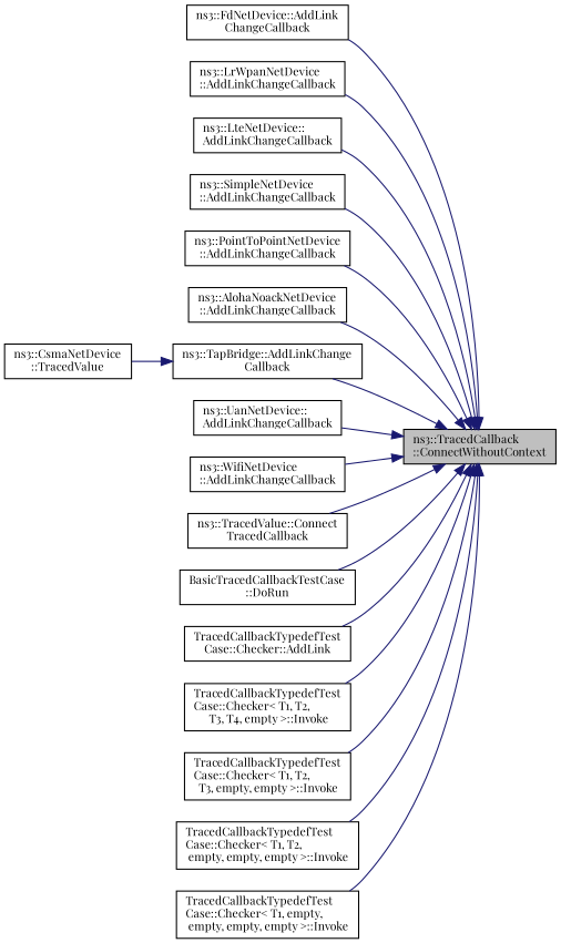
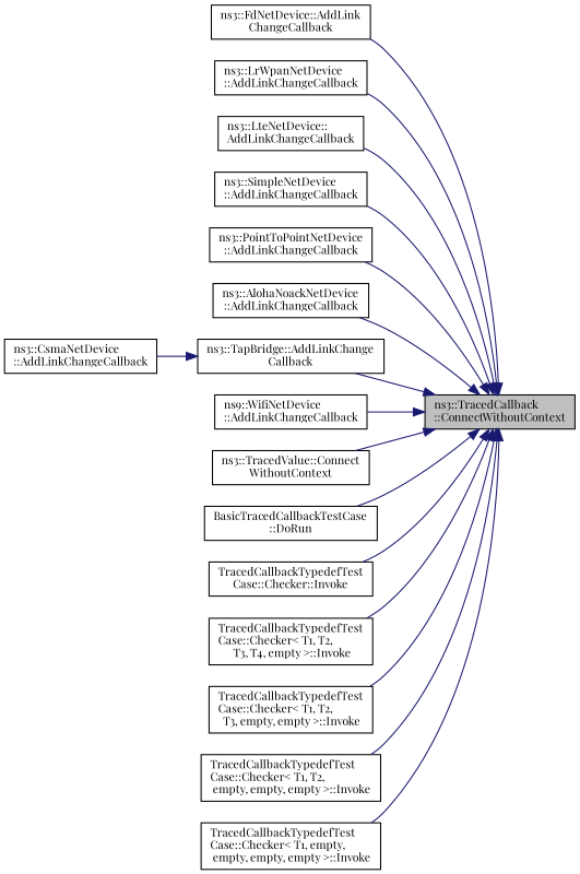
  digraph {
    fontname="Playfair Display"
    rankdir=RL
    node [color=black fillcolor=white fontname="Playfair Display" fontsize=10 shape=record style=filled]
    edge [color=midnightblue dir=back fontname="Playfair Display" fontsize=10 labelfontname=Helvetica labelfontsize=10 style=solid]
    n1 [fillcolor=grey75 fontcolor=black height=0.2 label="ns3::TracedCallback\l::ConnectWithoutContext" width=0.4]
    n2 [height=0.2 label="ns3::FdNetDevice::AddLink\lChangeCallback" width=0.4]
    n3 [height=0.2 label="ns3::LrWpanNetDevice\l::AddLinkChangeCallback" width=0.4]
    n4 [height=0.2 label="ns3::LteNetDevice::\lAddLinkChangeCallback" width=0.4]
    n5 [height=0.2 label="ns3::SimpleNetDevice\l::AddLinkChangeCallback" width=0.4]
    n6 [height=0.2 label="ns3::PointToPointNetDevice\l::AddLinkChangeCallback" width=0.4]
    n7 [height=0.2 label="ns3::AlohaNoackNetDevice\l::AddLinkChangeCallback" width=0.4]
    n8 [height=0.2 label="ns3::TapBridge::AddLinkChange\lCallback" width=0.4]
-   n9 [height=0.2 label="ns3::UanNetDevice::\lAddLinkChangeCallback" width=0.4]
-   n10 [height=0.2 label="ns3::WifiNetDevice\l::AddLinkChangeCallback" width=0.4]
-   n11 [height=0.2 label="ns3::TracedValue::Connect\lTracedCallback" width=0.4]
+   n10 [height=0.2 label="ns9::WifiNetDevice\l::AddLinkChangeCallback" width=0.4]
+   n11 [height=0.2 label="ns3::TracedValue::Connect\lWithoutContext" width=0.4]
    n12 [height=0.2 label="BasicTracedCallbackTestCase\l::DoRun" width=0.4]
-   n13 [height=0.2 label="TracedCallbackTypedefTest\lCase::Checker::AddLink" width=0.4]
+   n13 [height=0.2 label="TracedCallbackTypedefTest\lCase::Checker::Invoke" width=0.4]
    n14 [height=0.2 label="TracedCallbackTypedefTest\lCase::Checker\< T1, T2,\l T3, T4, empty \>::Invoke" width=0.4]
    n15 [height=0.2 label="TracedCallbackTypedefTest\lCase::Checker\< T1, T2,\l T3, empty, empty \>::Invoke" width=0.4]
    n16 [height=0.2 label="TracedCallbackTypedefTest\lCase::Checker\< T1, T2,\l empty, empty, empty \>::Invoke" width=0.4]
    n17 [height=0.2 label="TracedCallbackTypedefTest\lCase::Checker\< T1, empty,\l empty, empty, empty \>::Invoke" width=0.4]
-   n18 [height=0.2 label="ns3::CsmaNetDevice\l::TracedValue" width=0.4]
+   n18 [height=0.2 label="ns3::CsmaNetDevice\l::AddLinkChangeCallback" width=0.4]
    n1 -> n2
    n1 -> n3
    n1 -> n4
    n1 -> n5
    n1 -> n6
    n1 -> n7
    n1 -> n8
-   n1 -> n9
    n1 -> n10
    n1 -> n11
    n1 -> n12
    n1 -> n13
    n1 -> n14
    n1 -> n15
    n1 -> n16
    n1 -> n17
    n8 -> n18
  }
